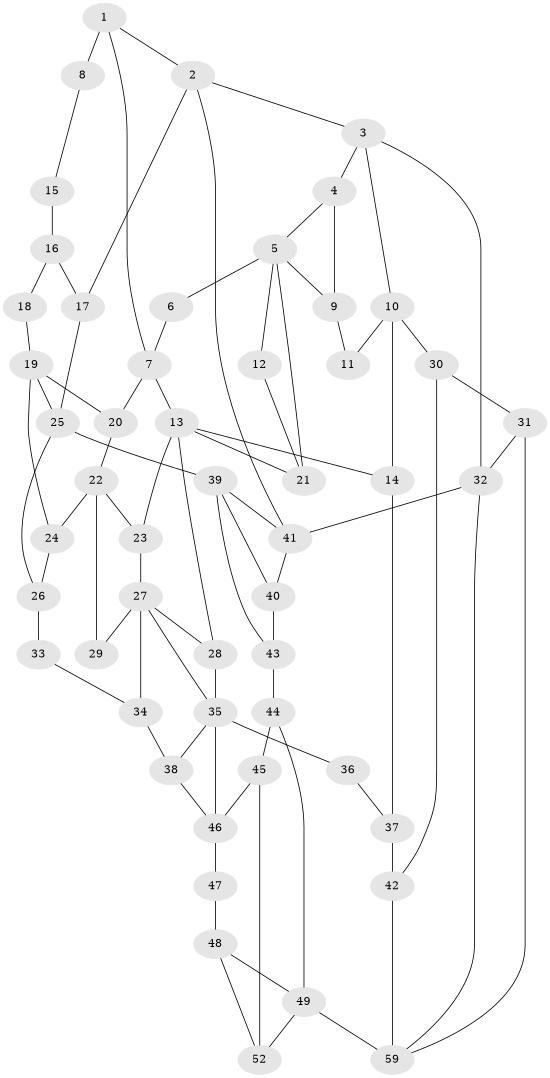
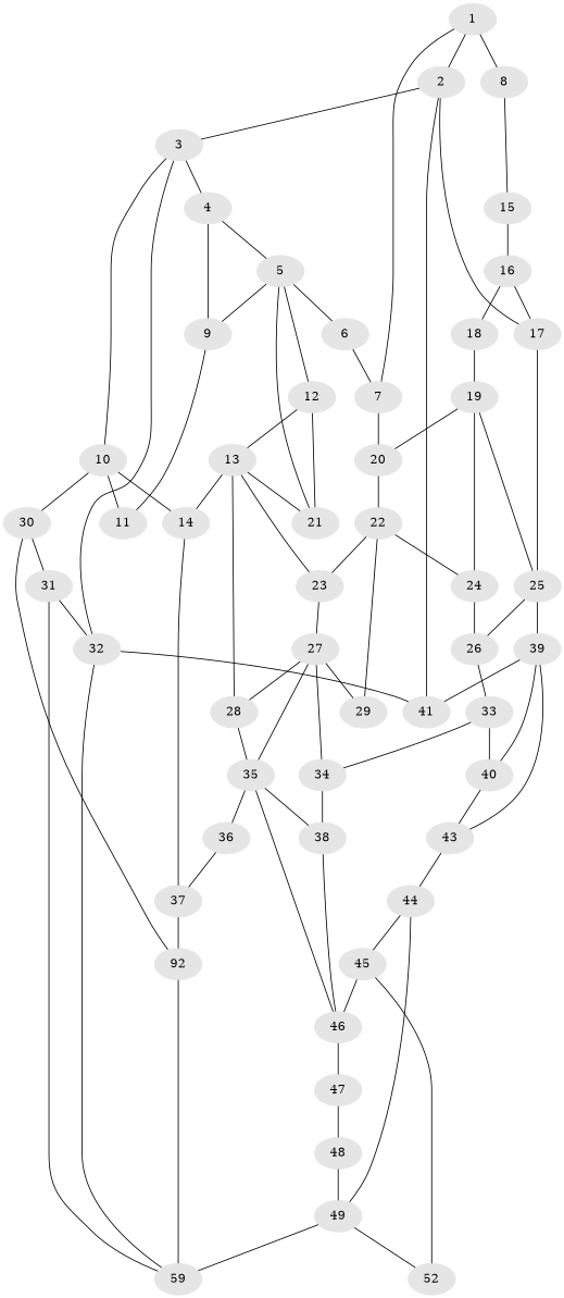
  graph {
    node [color=gray90 style=filled]
    edge [weight=1.0]
    1
    2
    7
    8
    3
    17
    41
    20
    15
    4
    10
    32
    25
    5
    9
    11
    14
    30
    n19 [label=59]
    6
    12
    21
    13
    22
    16
    37
    31
-   42
+   42 [label=92]
    23
    28
    27
    35
    18
    19
    26
    39
    24
    29
    34
    33
    40
    43
    38
    36
    46
    47
    44
    45
    49
    52
    48
    1 -- 2
    1 -- 7
    1 -- 8 [weight=2.0]
    2 -- 3
    2 -- 17
    2 -- 41
    7 -- 20
    8 -- 15
    3 -- 4
    3 -- 10
    3 -- 32
    17 -- 25
    20 -- 22
    15 -- 16 [weight=2.0]
    4 -- 5
    4 -- 9
    10 -- 11 [weight=2.0]
    10 -- 14 [weight=2.0]
    10 -- 30
    32 -- 41
    32 -- n19
    25 -- 26
    25 -- 39 [weight=2.0]
    5 -- 9
    5 -- 6 [weight=2.0]
    5 -- 12
    5 -- 21
    9 -- 11
    14 -- 37
    30 -- 31
    30 -- 42
    6 -- 7
    12 -- 21
-   7 -- 13
+   12 -- 13
    13 -- 14 [weight=2.0]
    13 -- 21
    13 -- 23
    13 -- 28
    22 -- 23 [weight=2.0]
    22 -- 24
    22 -- 29 [weight=2.0]
    16 -- 17 [weight=2.0]
    16 -- 18 [weight=2.0]
    37 -- 42 [weight=2.0]
    31 -- 32
    31 -- n19
    42 -- n19 [weight=2.0]
    23 -- 27
    28 -- 35
    27 -- 28
    27 -- 35
    27 -- 29
    27 -- 34
    35 -- 38
    35 -- 36 [weight=2.0]
    35 -- 46
    18 -- 19
    19 -- 20
    19 -- 25
    19 -- 24
    26 -- 33
    39 -- 41
    39 -- 40
    39 -- 43
    24 -- 26
    34 -- 38
    33 -- 34
-   41 -- 40
+   33 -- 40
    40 -- 43
    43 -- 44 [weight=2.0]
    38 -- 46
    36 -- 37
    46 -- 47 [weight=2.0]
    47 -- 48
    44 -- 45 [weight=2.0]
    44 -- 49
    45 -- 46 [weight=2.0]
    45 -- 52 [weight=2.0]
    49 -- n19 [weight=2.0]
    49 -- 52
    48 -- 49
-   48 -- 52
  }
